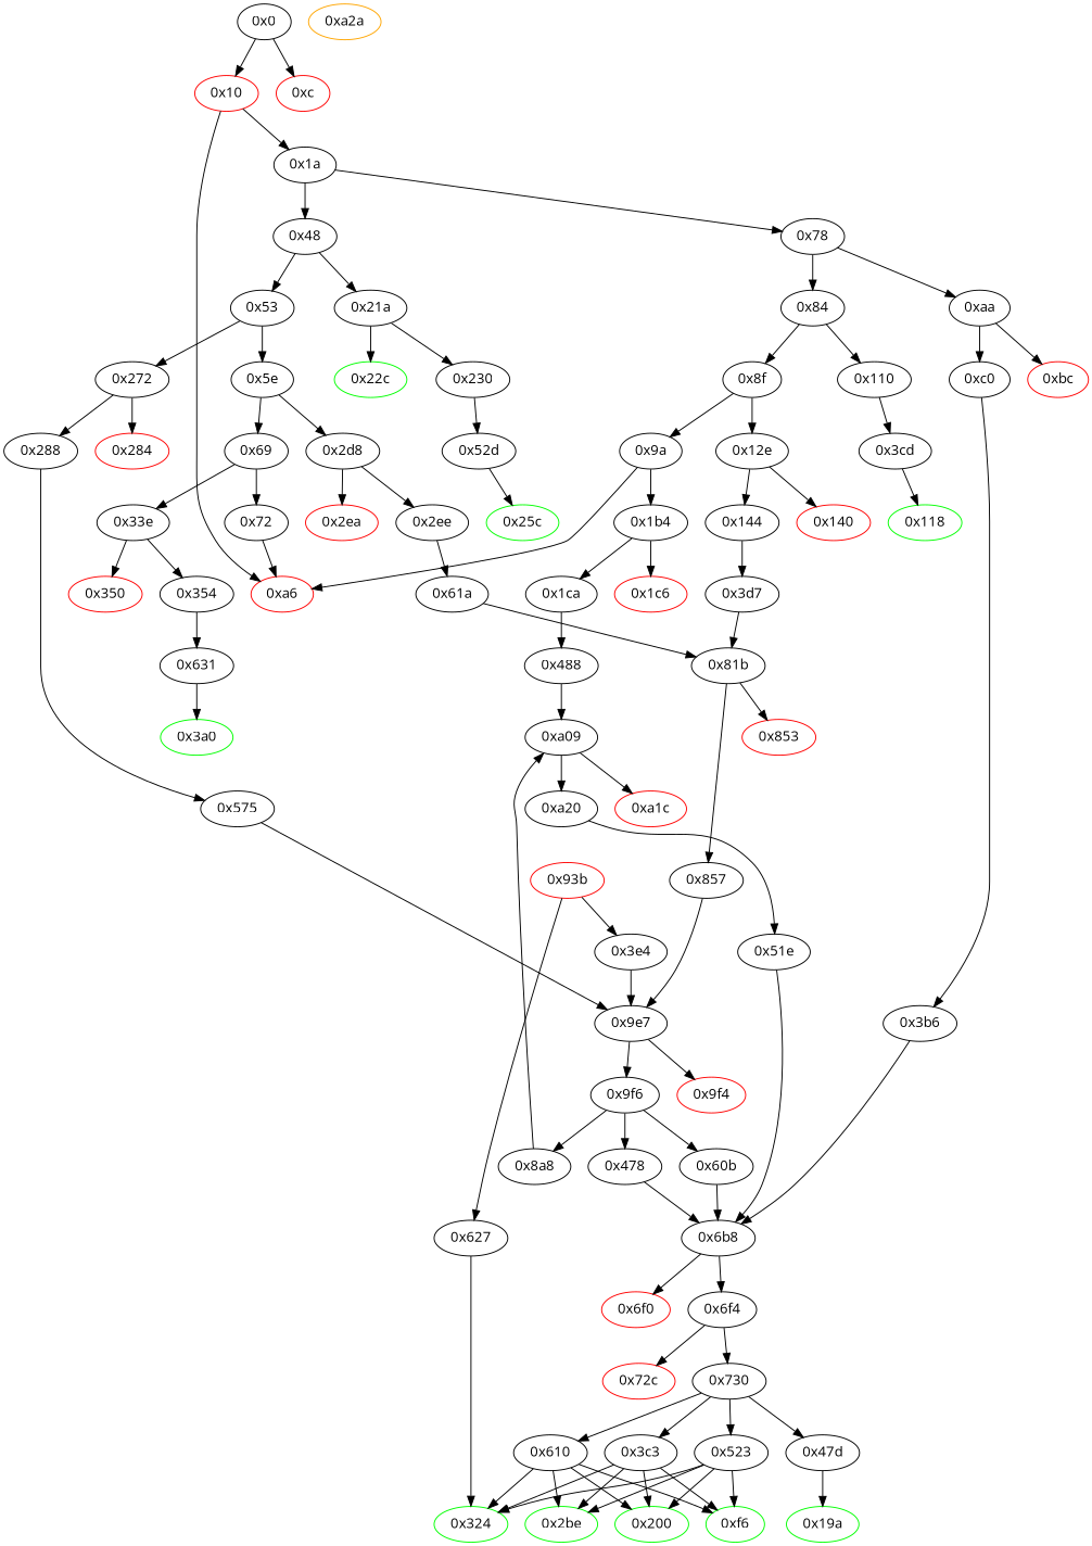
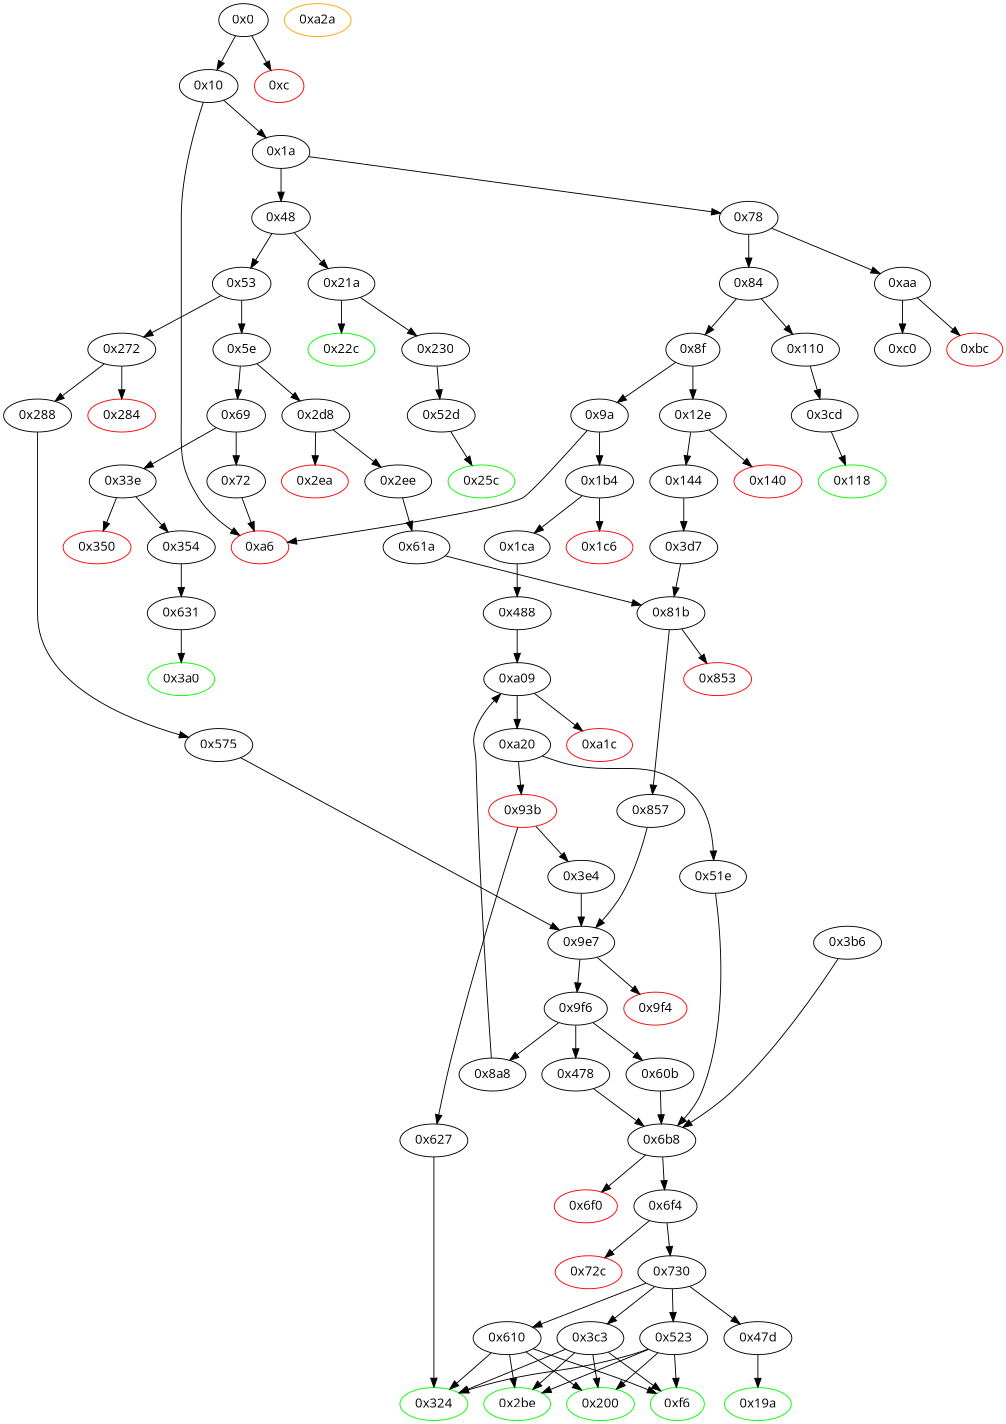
  strict digraph {
    fontname="Open Sans"
    node [fillcolor=white fontname="Open Sans" style=filled]
    edge [fontname="Open Sans"]
    n1 [color=red label="0xa6"]
    "0x2d8"
    "0x2ee"
    "0x2ea" [color=red]
    "0x61a"
    "0xf6" [color=green]
    "0x3c3"
    "0x324" [color=green]
    "0x2be" [color=green]
    "0x200" [color=green]
-   "0x10" [color=red]
+   "0x10"
    "0x1a"
    "0x78"
    "0x48"
    "0xaa"
    "0x84"
    "0x21a"
    "0x53"
    "0x6f4"
    "0x730"
    "0x72c" [color=red]
    "0x523"
    "0x47d"
    "0x610"
    "0x93b" [color=red]
    "0xa20"
    "0x51e"
    "0x627"
    "0x3e4"
    "0x6b8"
    n31 [label="0x72"]
    "0x0"
    "0xc" [color=red]
    "0xa2a" [color=orange]
    "0x81b"
    "0x3d7"
    "0x853" [color=red]
    "0x857"
    "0x144"
    "0xbc" [color=red]
    "0x288"
    "0x575"
    "0x9e7"
    "0xa09"
    "0xa1c" [color=red]
    "0x488"
    "0x9f4" [color=red]
    n48 [label="0x9f6"]
    "0x3a0" [color=green]
    "0x631"
    "0x118" [color=green]
    "0x3cd"
    "0x350" [color=red]
    "0x33e"
    "0x354"
    "0x1b4"
    "0x1ca"
    "0x1c6" [color=red]
    "0x478"
    "0x6f0" [color=red]
    "0x19a" [color=green]
    "0x9a"
    "0x3b6"
    "0x140" [color=red]
    "0xc0"
    "0x110"
    "0x8f"
    "0x25c" [color=green]
    "0x230"
    "0x52d"
    "0x8a8"
    "0x272"
    "0x284" [color=red]
    "0x22c" [color=green]
    "0x5e"
    "0x69"
    "0x60b"
    "0x12e"
    "0x2d8" -> "0x2ee"
    "0x2d8" -> "0x2ea"
    "0x2ee" -> "0x61a"
    "0x61a" -> "0x81b"
    "0x3c3" -> "0xf6"
    "0x3c3" -> "0x324"
    "0x3c3" -> "0x2be"
    "0x3c3" -> "0x200"
    "0x10" -> n1
    "0x10" -> "0x1a"
    "0x1a" -> "0x78"
    "0x1a" -> "0x48"
    "0x78" -> "0xaa"
    "0x78" -> "0x84"
    "0x48" -> "0x21a"
    "0x48" -> "0x53"
    "0xaa" -> "0xbc"
    "0xaa" -> "0xc0"
    "0x84" -> "0x110"
    "0x84" -> "0x8f"
    "0x21a" -> "0x230"
    "0x21a" -> "0x22c"
    "0x53" -> "0x272"
    "0x53" -> "0x5e"
    "0x6f4" -> "0x730"
    "0x6f4" -> "0x72c"
    "0x730" -> "0x3c3"
    "0x730" -> "0x523"
    "0x730" -> "0x47d"
    "0x730" -> "0x610"
    "0x523" -> "0xf6"
    "0x523" -> "0x324"
    "0x523" -> "0x2be"
    "0x523" -> "0x200"
    "0x47d" -> "0x19a"
    "0x610" -> "0xf6"
    "0x610" -> "0x324"
    "0x610" -> "0x2be"
    "0x610" -> "0x200"
    "0x93b" -> "0x627"
    "0x93b" -> "0x3e4"
+   "0xa20" -> "0x93b"
    "0xa20" -> "0x51e"
    "0x51e" -> "0x6b8"
    "0x627" -> "0x324"
    "0x3e4" -> "0x9e7"
    "0x6b8" -> "0x6f4"
    "0x6b8" -> "0x6f0"
    n31 -> n1
    "0x0" -> "0x10"
    "0x0" -> "0xc"
    "0x81b" -> "0x853"
    "0x81b" -> "0x857"
    "0x3d7" -> "0x81b"
    "0x857" -> "0x9e7"
    "0x144" -> "0x3d7"
    "0x288" -> "0x575"
    "0x575" -> "0x9e7"
    "0x9e7" -> "0x9f4"
    "0x9e7" -> n48
    "0xa09" -> "0xa20"
    "0xa09" -> "0xa1c"
    "0x488" -> "0xa09"
    n48 -> "0x478"
    n48 -> "0x8a8"
    n48 -> "0x60b"
    "0x631" -> "0x3a0"
    "0x3cd" -> "0x118"
    "0x33e" -> "0x350"
    "0x33e" -> "0x354"
    "0x354" -> "0x631"
    "0x1b4" -> "0x1ca"
    "0x1b4" -> "0x1c6"
    "0x1ca" -> "0x488"
    "0x478" -> "0x6b8"
    "0x9a" -> n1
    "0x9a" -> "0x1b4"
    "0x3b6" -> "0x6b8"
-   "0xc0" -> "0x3b6"
    "0x110" -> "0x3cd"
    "0x8f" -> "0x9a"
    "0x8f" -> "0x12e"
    "0x230" -> "0x52d"
    "0x52d" -> "0x25c"
    "0x8a8" -> "0xa09"
    "0x272" -> "0x288"
    "0x272" -> "0x284"
    "0x5e" -> "0x2d8"
    "0x5e" -> "0x69"
    "0x69" -> n31
    "0x69" -> "0x33e"
    "0x60b" -> "0x6b8"
    "0x12e" -> "0x144"
    "0x12e" -> "0x140"
  }
